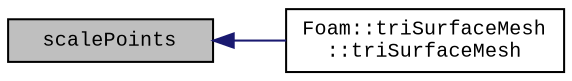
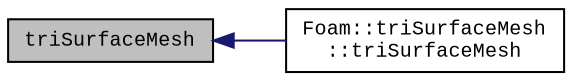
  digraph {
    rankdir=LR
    fontname="Liberation Mono"
    node [color=black fontname="Liberation Mono" fontsize=10 shape=record]
-   n1 [fillcolor=grey75 fontcolor=black height=0.2 label=scalePoints style=filled width=0.4]
+   n1 [fillcolor=grey75 fontcolor=black height=0.2 label=triSurfaceMesh style=filled width=0.4]
    n2 [height=0.2 label="Foam::triSurfaceMesh\l::triSurfaceMesh" width=0.4]
    n1 -> n2 [color=midnightblue dir=back fontname="Liberation Mono" fontsize=10 labelfontname=FreeSans labelfontsize=10 style=solid]
  }
